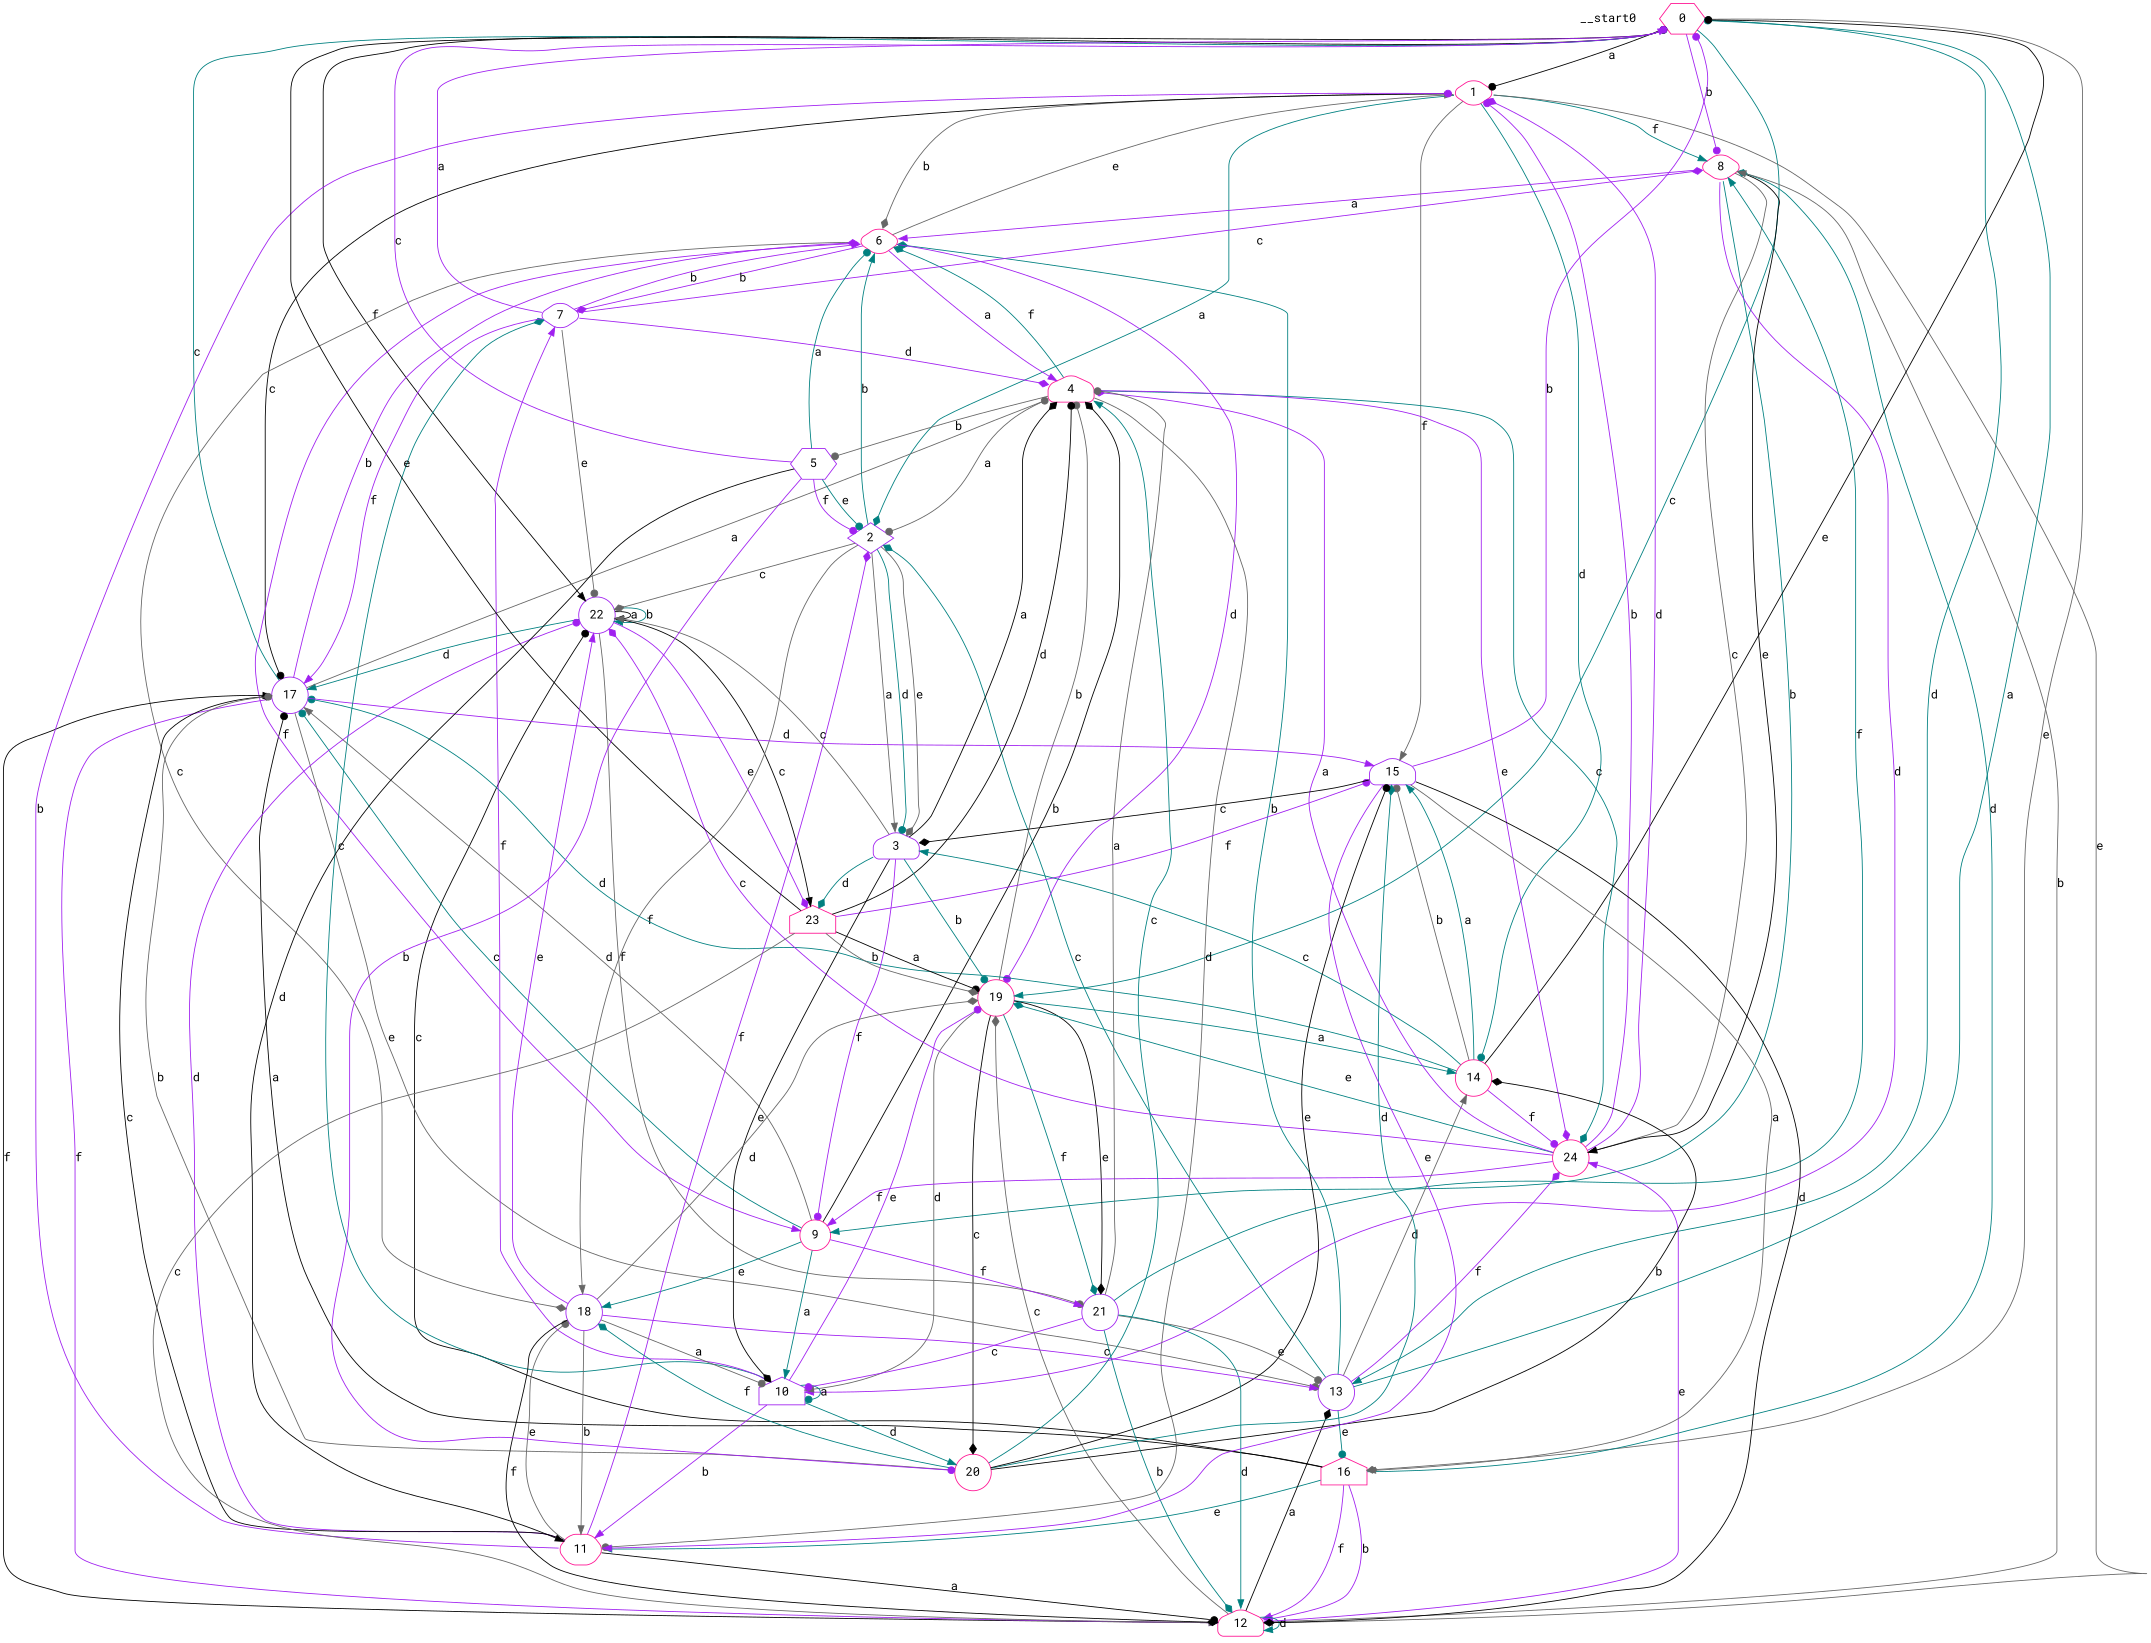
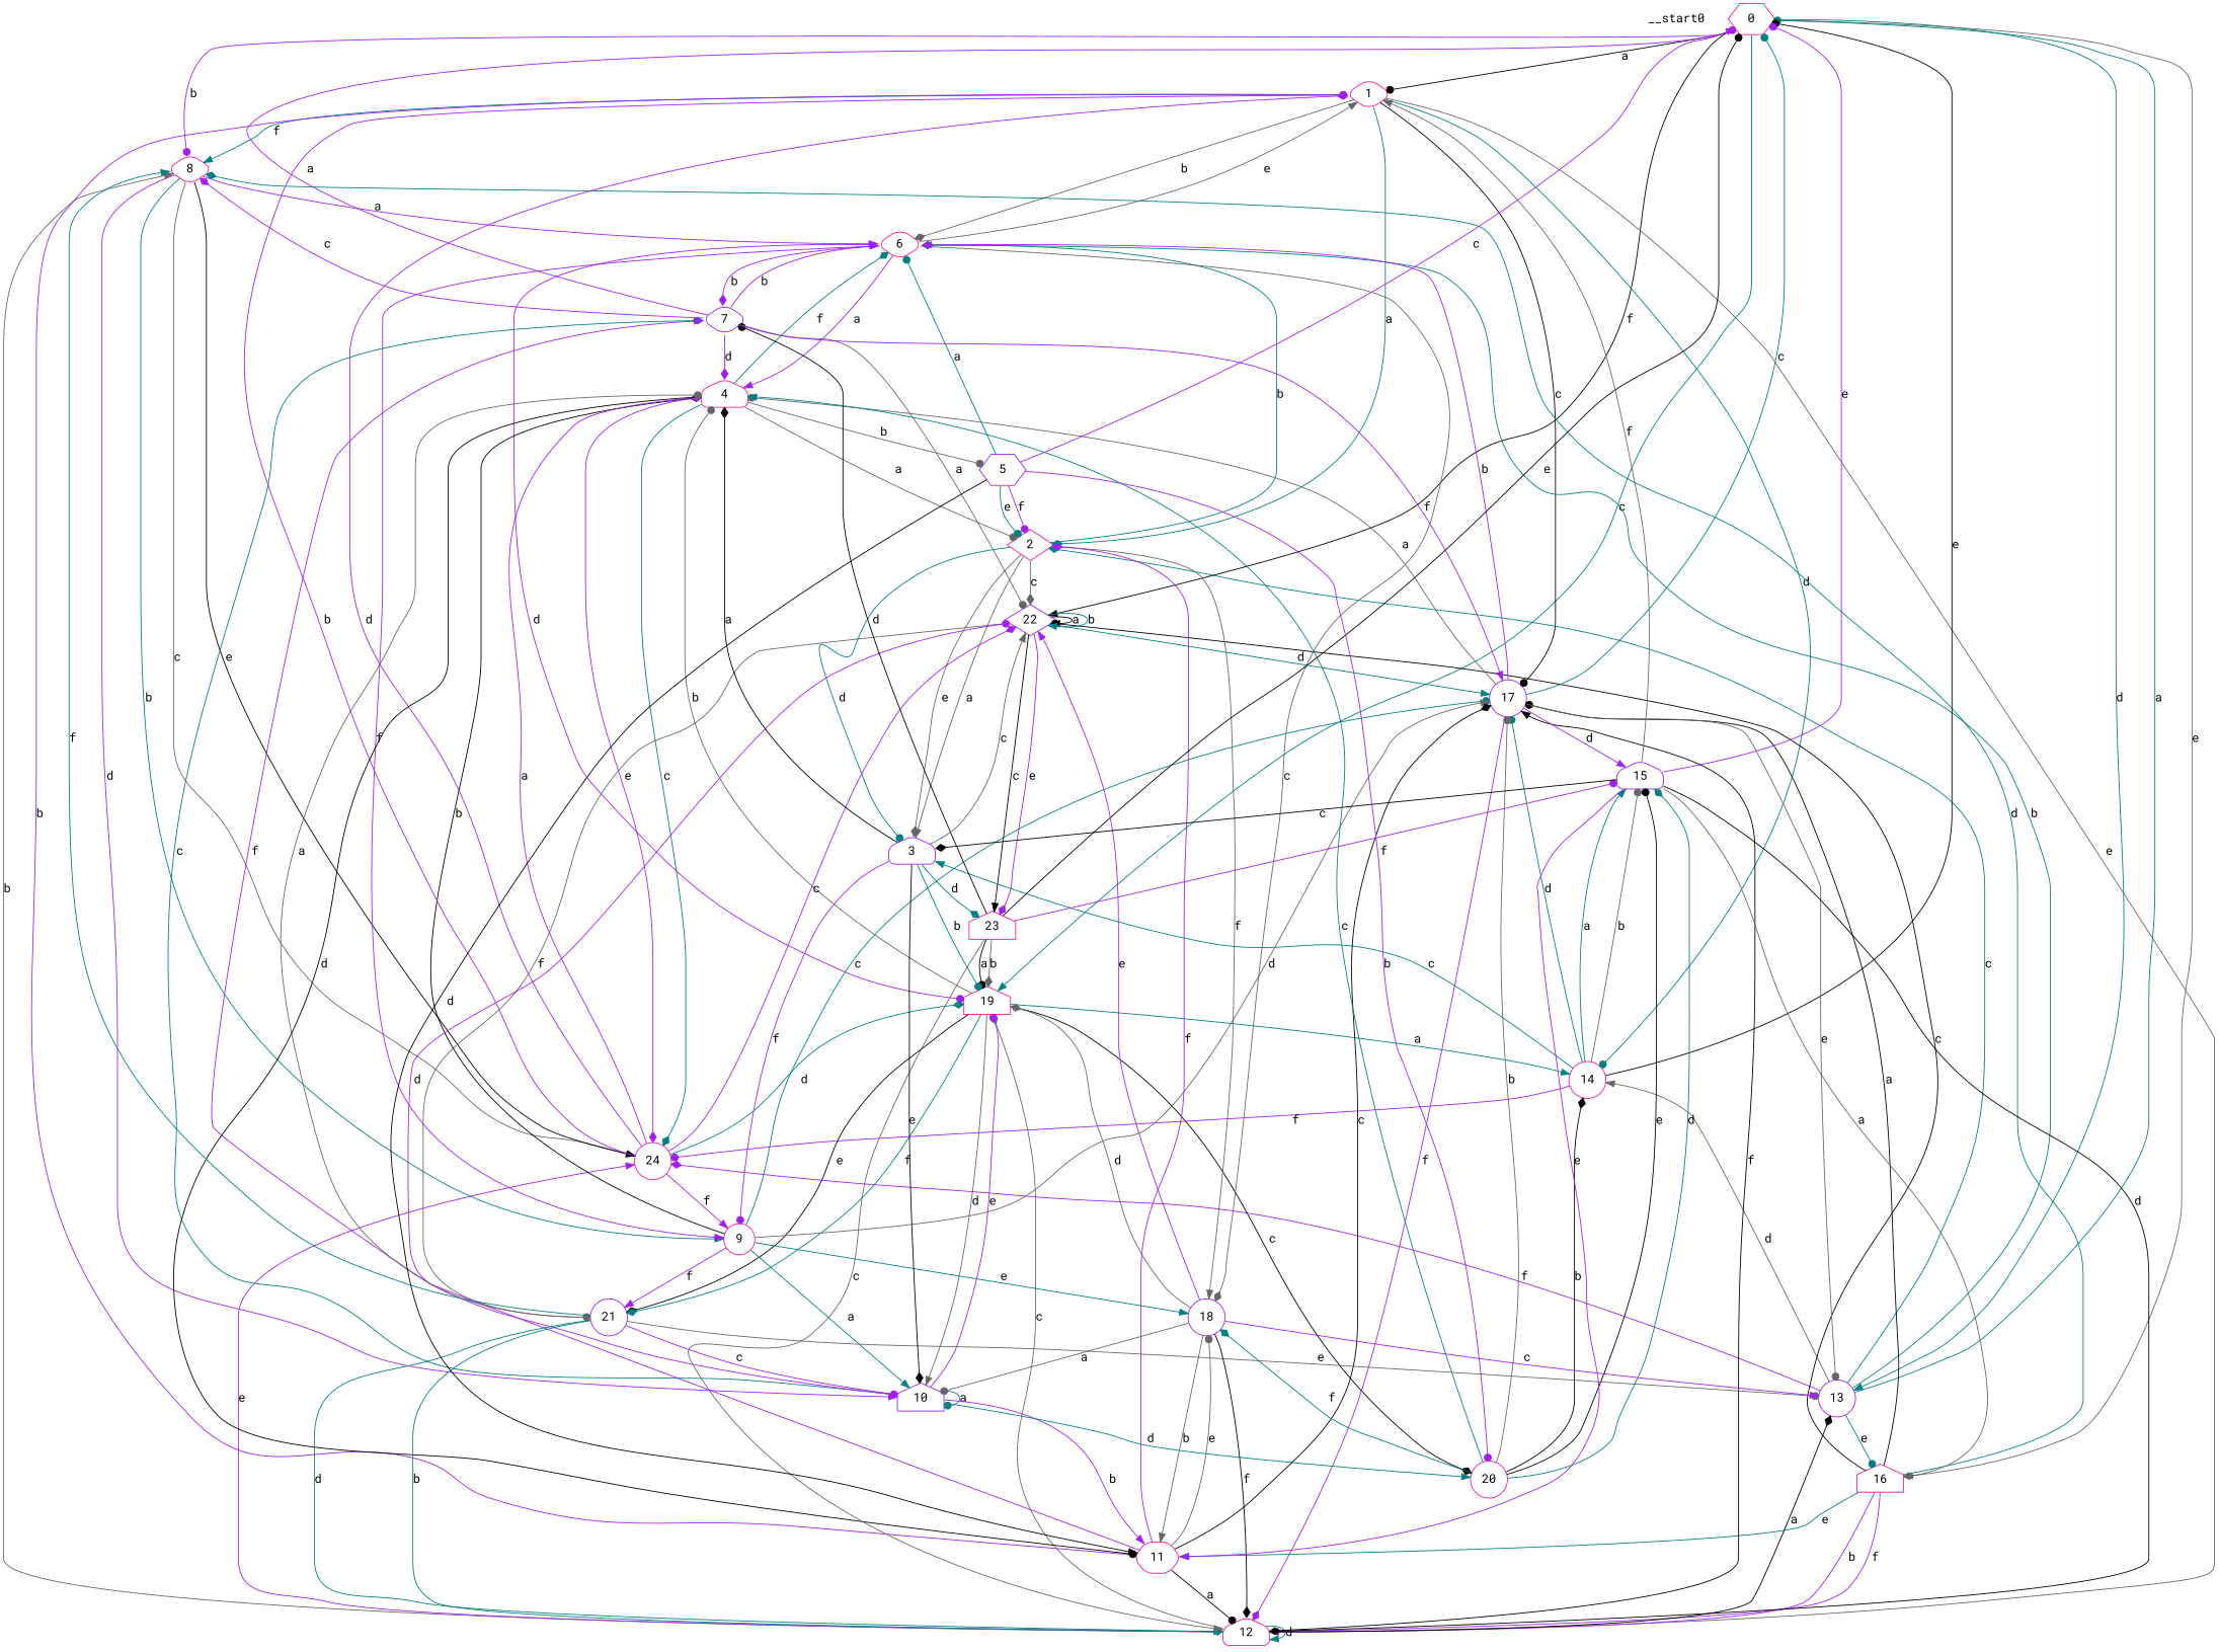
  digraph {
    fontname="Roboto Mono"
    rankdir=TB
    node [color=deeppink fontname="Roboto Mono" shape=circle fillcolor=white style=filled]
    edge [arrowhead=normal color=purple fontname="Roboto Mono"]
    __start0 [color=purple shape=none fillcolor="" style=""]
    n2 [label=0 shape=hexagon]
    n3 [label=1 shape=diamond style="rounded,filled"]
    n4 [label=8 shape=diamond style="rounded,filled"]
    n5 [color=purple label=13]
    n6 [label=16 shape=house]
-   n7 [label=19]
-   n8 [color=purple label=22]
-   n9 [color=purple label=2 shape=diamond]
+   n7 [label=19 shape=house]
+   n8 [color=purple label=22 shape=diamond]
+   n9 [label=2 shape=diamond]
    n10 [label=6 shape=diamond style="rounded,filled"]
    n11 [label=12 shape=house style="rounded,filled"]
    n12 [label=14]
    n13 [color=purple label=17 style="rounded,filled"]
    n14 [label=9]
    n15 [color=purple label=10 shape=house]
    n16 [label=24]
    n17 [label=11 shape=hexagon style="rounded,filled"]
    n18 [label=4 shape=house style="rounded,filled"]
    n19 [label=20]
    n20 [color=purple label=21]
    n21 [label=23 shape=house]
    n22 [color=purple label=3 shape=house style="rounded,filled"]
    n23 [color=purple label=18]
    n24 [color=purple label=7 shape=diamond style="rounded,filled"]
    n25 [color=purple label=15 shape=house style="rounded,filled"]
    n26 [color=purple label=5 shape=hexagon]
    n2 -> n3 [arrowhead=dot color=black label=a]
    n2 -> n4 [arrowhead=dot label=b]
    n2 -> n5 [color=teal label=d]
    n2 -> n6 [arrowhead=diamond color=gray40 label=e]
    n2 -> n7 [color=teal label=c]
    n2 -> n8 [color=black label=f]
    n3 -> n4 [color=teal label=f]
    n3 -> n9 [arrowhead=diamond color=teal label=a]
    n3 -> n10 [arrowhead=diamond color=gray40 label=b]
    n3 -> n11 [color=gray40 label=e]
    n3 -> n12 [arrowhead=dot color=teal label=d]
    n3 -> n13 [arrowhead=dot color=black label=c]
    n4 -> n10 [label=a]
    n4 -> n14 [color=teal label=b]
    n4 -> n15 [label=d]
    n4 -> n16 [color=gray40 label=c]
    n4 -> n16 [color=black label=e]
    n5 -> n2 [arrowhead=dot color=teal label=a]
    n5 -> n6 [arrowhead=dot color=teal label=e]
    n5 -> n9 [arrowhead=diamond color=teal label=c]
    n5 -> n10 [arrowhead=diamond color=teal label=b]
    n5 -> n12 [color=gray40 label=d]
    n5 -> n16 [arrowhead=diamond label=f]
    n6 -> n4 [arrowhead=diamond color=teal label=d]
    n6 -> n8 [arrowhead=dot color=black label=c]
    n6 -> n11 [label=b]
    n6 -> n11 [label=f]
    n6 -> n13 [arrowhead=dot color=black label=a]
    n6 -> n17 [color=teal label=e]
    n7 -> n12 [color=teal label=a]
    n7 -> n15 [color=gray40 label=d]
    n7 -> n18 [arrowhead=dot color=gray40 label=b]
    n7 -> n19 [arrowhead=diamond color=black label=c]
    n7 -> n20 [arrowhead=diamond color=black label=e]
    n7 -> n20 [arrowhead=diamond color=teal label=f]
    n8 -> n8 [color=black label=a]
    n8 -> n8 [color=teal label=b]
    n8 -> n13 [color=teal label=d]
    n8 -> n20 [arrowhead=dot color=gray40 label=f]
    n8 -> n21 [color=black label=c]
    n8 -> n21 [arrowhead=diamond label=e]
    n9 -> n8 [arrowhead=diamond color=gray40 label=c]
    n9 -> n10 [color=teal label=b]
    n9 -> n22 [color=gray40 label=a]
    n9 -> n22 [arrowhead=dot color=teal label=d]
    n9 -> n22 [arrowhead=diamond color=gray40 label=e]
    n9 -> n23 [color=gray40 label=f]
    n10 -> n3 [color=gray40 label=e]
    n10 -> n7 [arrowhead=dot label=d]
    n10 -> n14 [label=f]
    n10 -> n18 [label=a]
    n10 -> n23 [arrowhead=diamond color=gray40 label=c]
    n10 -> n24 [arrowhead=diamond label=b]
    n11 -> n4 [color=gray40 label=b]
    n11 -> n5 [arrowhead=diamond color=black label=a]
    n11 -> n7 [arrowhead=diamond color=gray40 label=c]
    n11 -> n11 [color=teal label=d]
    n11 -> n13 [color=black label=f]
    n11 -> n16 [label=e]
    n12 -> n2 [arrowhead=dot color=black label=e]
    n12 -> n13 [arrowhead=dot color=teal label=d]
    n12 -> n16 [arrowhead=dot label=f]
    n12 -> n22 [color=teal label=c]
    n12 -> n25 [color=teal label=a]
    n12 -> n25 [arrowhead=dot color=gray40 label=b]
    n13 -> n2 [arrowhead=dot color=teal label=c]
    n13 -> n5 [arrowhead=dot color=gray40 label=e]
    n13 -> n10 [arrowhead=diamond label=b]
-   n13 -> n11 [label=f]
+   n13 -> n11 [arrowhead=diamond label=f]
    n13 -> n18 [arrowhead=dot color=gray40 label=a]
    n13 -> n25 [label=d]
    n14 -> n13 [arrowhead=dot color=teal label=c]
    n14 -> n13 [color=gray40 label=d]
    n14 -> n15 [color=teal label=a]
    n14 -> n18 [arrowhead=diamond color=black label=b]
    n14 -> n20 [label=f]
    n14 -> n23 [color=teal label=e]
    n15 -> n7 [arrowhead=dot label=e]
    n15 -> n15 [arrowhead=dot color=teal label=a]
    n15 -> n17 [label=b]
    n15 -> n19 [color=teal label=d]
    n15 -> n24 [arrowhead=diamond color=teal label=c]
    n15 -> n24 [label=f]
    n16 -> n3 [arrowhead=dot label=b]
    n16 -> n3 [arrowhead=diamond label=d]
-   n16 -> n7 [arrowhead=diamond color=teal label=e]
+   n16 -> n7 [arrowhead=diamond color=teal label=d]
    n16 -> n8 [arrowhead=diamond label=c]
    n16 -> n14 [label=f]
    n16 -> n18 [arrowhead=diamond label=a]
    n17 -> n3 [arrowhead=dot label=b]
    n17 -> n8 [arrowhead=dot label=d]
    n17 -> n9 [arrowhead=diamond label=f]
    n17 -> n11 [arrowhead=dot color=black label=a]
    n17 -> n13 [arrowhead=diamond color=black label=c]
    n17 -> n23 [arrowhead=dot color=gray40 label=e]
    n18 -> n9 [arrowhead=dot color=gray40 label=a]
    n18 -> n10 [arrowhead=diamond color=teal label=f]
    n18 -> n16 [arrowhead=diamond color=teal label=c]
    n18 -> n16 [arrowhead=diamond label=e]
-   n18 -> n17 [arrowhead=dot color=gray40 label=d]
+   n18 -> n17 [arrowhead=dot color=black label=d]
    n18 -> n26 [arrowhead=dot color=gray40 label=b]
    n19 -> n12 [arrowhead=diamond color=black label=b]
    n19 -> n13 [arrowhead=dot color=gray40 label=b]
    n19 -> n18 [color=teal label=c]
    n19 -> n23 [arrowhead=diamond color=teal label=f]
    n19 -> n25 [arrowhead=diamond color=teal label=d]
    n19 -> n25 [arrowhead=dot color=black label=e]
    n20 -> n4 [color=teal label=f]
    n20 -> n5 [arrowhead=dot color=gray40 label=e]
    n20 -> n11 [arrowhead=diamond color=teal label=b]
    n20 -> n11 [color=teal label=d]
    n20 -> n15 [arrowhead=dot label=c]
    n20 -> n18 [arrowhead=dot color=gray40 label=a]
    n21 -> n2 [arrowhead=dot color=black label=e]
    n21 -> n7 [arrowhead=dot color=black label=a]
    n21 -> n7 [arrowhead=diamond color=gray40 label=b]
    n21 -> n11 [color=gray40 label=c]
-   n21 -> n18 [arrowhead=dot color=black label=d]
+   n21 -> n24 [arrowhead=dot color=black label=d]
    n21 -> n25 [arrowhead=dot label=f]
    n22 -> n7 [arrowhead=dot color=teal label=b]
    n22 -> n8 [color=gray40 label=c]
    n22 -> n14 [arrowhead=dot label=f]
    n22 -> n15 [arrowhead=diamond color=black label=e]
    n22 -> n18 [arrowhead=diamond color=black label=a]
    n22 -> n21 [arrowhead=diamond color=teal label=d]
    n23 -> n5 [label=c]
    n23 -> n7 [arrowhead=diamond color=gray40 label=d]
    n23 -> n8 [label=e]
    n23 -> n11 [arrowhead=diamond color=black label=f]
    n23 -> n15 [arrowhead=dot color=gray40 label=a]
    n23 -> n17 [color=gray40 label=b]
    n24 -> n2 [arrowhead=dot label=a]
    n24 -> n4 [arrowhead=diamond label=c]
-   n24 -> n8 [arrowhead=dot color=gray40 label=e]
+   n24 -> n8 [arrowhead=dot color=gray40 label=a]
    n24 -> n10 [label=b]
    n24 -> n13 [label=f]
    n24 -> n18 [arrowhead=diamond label=d]
-   n25 -> n2 [arrowhead=dot label=b]
-   n3 -> n25 [color=gray40 label=f]
+   n25 -> n2 [arrowhead=dot label=e]
+   n25 -> n3 [color=gray40 label=f]
    n25 -> n6 [color=gray40 label=a]
    n25 -> n11 [arrowhead=diamond color=black label=d]
    n25 -> n17 [label=e]
    n25 -> n22 [arrowhead=diamond color=black label=c]
    n26 -> n2 [label=c]
    n26 -> n9 [arrowhead=dot color=teal label=e]
    n26 -> n9 [arrowhead=dot label=f]
    n26 -> n10 [arrowhead=dot color=teal label=a]
    n26 -> n17 [color=black label=d]
    n26 -> n19 [arrowhead=dot label=b]
  }
